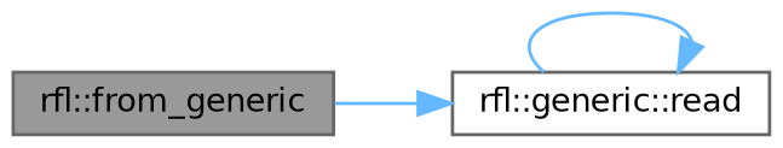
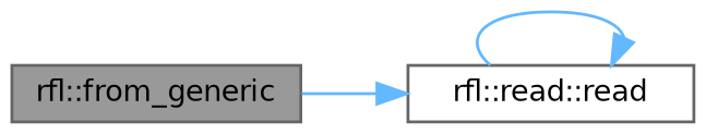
  digraph {
    rankdir=LR
    node [fontname=Helvetica fontsize=10 shape=box style=filled]
    edge [color=steelblue1 fontname=Helvetica fontsize=10 labelfontname=Helvetica labelfontsize=10 style=solid]
    n1 [color=gray40 fillcolor=grey60 fontcolor=black height=0.2 label="rfl::from_generic" width=0.4]
-   n2 [color=grey40 fillcolor=white height=0.2 label="rfl::generic::read" width=0.4]
+   n2 [color=grey40 fillcolor=white height=0.2 label="rfl::read::read" width=0.4]
    n1 -> n2
    n2 -> n2
  }
